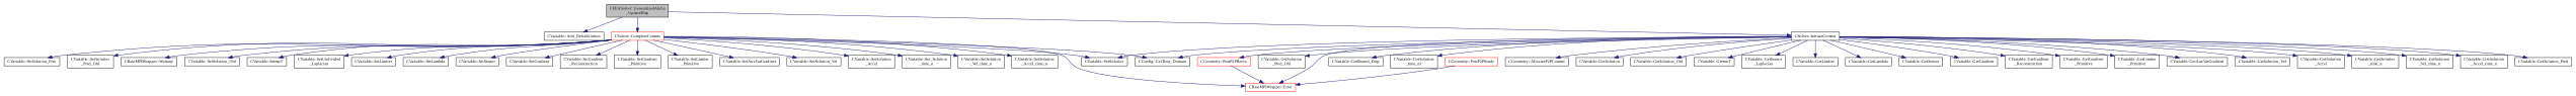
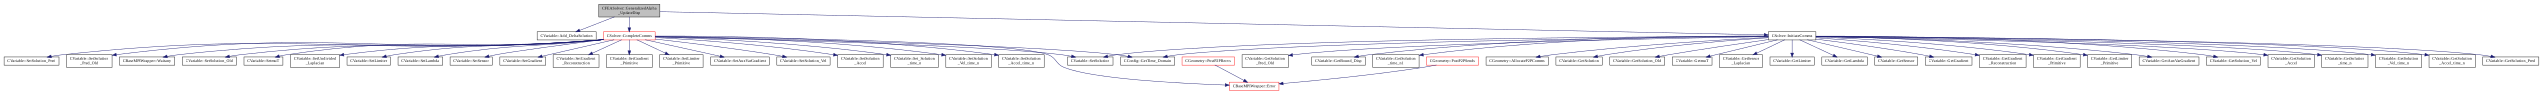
  digraph {
    fontname="Liberation Serif"
    rankdir=TB
    node [color=black fillcolor=white fontname="Liberation Serif" fontsize=10 shape=record style=filled]
    edge [color=midnightblue fontname="Liberation Serif" fontsize=10 labelfontname=Helvetica labelfontsize=10 style=solid]
    n1 [fillcolor=grey75 fontcolor=black height=0.2 label="CFEASolver::GeneralizedAlpha\l_UpdateDisp" width=0.4]
    n2 [height=0.2 label="CVariable::Add_DeltaSolution" width=0.4]
    n3 [height=0.2 label="CSolver::InitiateComms" width=0.4]
    n4 [color=red height=0.2 label="CSolver::CompleteComms" width=0.4]
    n5 [height=0.2 label="CConfig::GetTime_Domain" width=0.4]
    n6 [color=red height=0.2 label="CBaseMPIWrapper::Error" width=0.4]
    n7 [height=0.2 label="CGeometry::AllocateP2PComms" width=0.4]
    n8 [color=red height=0.2 label="CGeometry::PostP2PRecvs" width=0.4]
    n9 [height=0.2 label="CVariable::GetSolution" width=0.4]
    n10 [height=0.2 label="CVariable::GetSolution_Old" width=0.4]
    n11 [height=0.2 label="CVariable::GetmuT" width=0.4]
    n12 [height=0.2 label="CVariable::GetSensor\l_Laplacian" width=0.4]
    n13 [height=0.2 label="CVariable::GetLimiter" width=0.4]
    n14 [height=0.2 label="CVariable::GetLambda" width=0.4]
    n15 [height=0.2 label="CVariable::GetSensor" width=0.4]
    n16 [height=0.2 label="CVariable::GetGradient" width=0.4]
    n17 [height=0.2 label="CVariable::GetGradient\l_Reconstruction" width=0.4]
    n18 [height=0.2 label="CVariable::GetGradient\l_Primitive" width=0.4]
    n19 [height=0.2 label="CVariable::GetLimiter\l_Primitive" width=0.4]
    n20 [height=0.2 label="CVariable::GetAuxVarGradient" width=0.4]
    n21 [height=0.2 label="CVariable::GetSolution_Vel" width=0.4]
    n22 [height=0.2 label="CVariable::GetSolution\l_Accel" width=0.4]
    n23 [height=0.2 label="CVariable::GetSolution\l_time_n" width=0.4]
    n24 [height=0.2 label="CVariable::GetSolution\l_Vel_time_n" width=0.4]
    n25 [height=0.2 label="CVariable::GetSolution\l_Accel_time_n" width=0.4]
    n26 [height=0.2 label="CVariable::GetSolution_Pred" width=0.4]
    n27 [height=0.2 label="CVariable::GetSolution\l_Pred_Old" width=0.4]
    n28 [height=0.2 label="CVariable::GetBound_Disp" width=0.4]
    n29 [height=0.2 label="CVariable::GetSolution\l_time_n1" width=0.4]
    n30 [height=0.2 label="CVariable::SetSolution" width=0.4]
    n31 [height=0.2 label="CBaseMPIWrapper::Waitany" width=0.4]
    n32 [height=0.2 label="CVariable::SetSolution_Old" width=0.4]
    n33 [height=0.2 label="CVariable::SetmuT" width=0.4]
    n34 [height=0.2 label="CVariable::SetUndivided\l_Laplacian" width=0.4]
    n35 [height=0.2 label="CVariable::SetLimiter" width=0.4]
    n36 [height=0.2 label="CVariable::SetLambda" width=0.4]
    n37 [height=0.2 label="CVariable::SetSensor" width=0.4]
    n38 [height=0.2 label="CVariable::SetGradient" width=0.4]
    n39 [height=0.2 label="CVariable::SetGradient\l_Reconstruction" width=0.4]
    n40 [height=0.2 label="CVariable::SetGradient\l_Primitive" width=0.4]
    n41 [height=0.2 label="CVariable::SetLimiter\l_Primitive" width=0.4]
    n42 [height=0.2 label="CVariable::SetAuxVarGradient" width=0.4]
    n43 [height=0.2 label="CVariable::SetSolution_Vel" width=0.4]
    n44 [height=0.2 label="CVariable::SetSolution\l_Accel" width=0.4]
    n45 [height=0.2 label="CVariable::Set_Solution\l_time_n" width=0.4]
    n46 [height=0.2 label="CVariable::SetSolution\l_Vel_time_n" width=0.4]
    n47 [height=0.2 label="CVariable::SetSolution\l_Accel_time_n" width=0.4]
    n48 [height=0.2 label="CVariable::SetSolution_Pred" width=0.4]
    n49 [height=0.2 label="CVariable::SetSolution\l_Pred_Old" width=0.4]
    n50 [color=red height=0.2 label="CGeometry::PostP2PSends" width=0.4]
    n1 -> n2
    n1 -> n3
    n1 -> n4
    n3 -> n5
-   n3 -> n6
    n3 -> n7
-   n3 -> n8
    n3 -> n9
    n3 -> n10
    n3 -> n11
    n3 -> n12
    n3 -> n13
    n3 -> n14
    n3 -> n15
    n3 -> n16
    n3 -> n17
    n3 -> n18
    n3 -> n19
    n3 -> n20
    n3 -> n21
    n3 -> n22
    n3 -> n23
    n3 -> n24
    n3 -> n25
    n3 -> n26
    n3 -> n27
    n3 -> n28
    n3 -> n29
    n3 -> n30
    n4 -> n5
    n4 -> n6
    n4 -> n30
    n4 -> n31
    n4 -> n32
    n4 -> n33
    n4 -> n34
    n4 -> n35
    n4 -> n36
    n4 -> n37
    n4 -> n38
    n4 -> n39
    n4 -> n40
    n4 -> n41
    n4 -> n42
    n4 -> n43
    n4 -> n44
    n4 -> n45
    n4 -> n46
    n4 -> n47
    n4 -> n48
    n4 -> n49
    n8 -> n6
    n50 -> n6
  }
